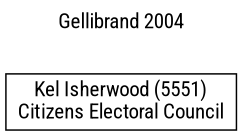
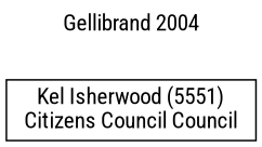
  digraph {
    label="Gellibrand 2004"
    labelloc=t
    mclimit=10
    fontname="Roboto Condensed"
-   n1 [label="Kel Isherwood (5551)\nCitizens Electoral Council" shape=box fontname="Roboto Condensed"]
+   n1 [label="Kel Isherwood (5551)\nCitizens Council Council" shape=box fontname="Roboto Condensed"]
  }
